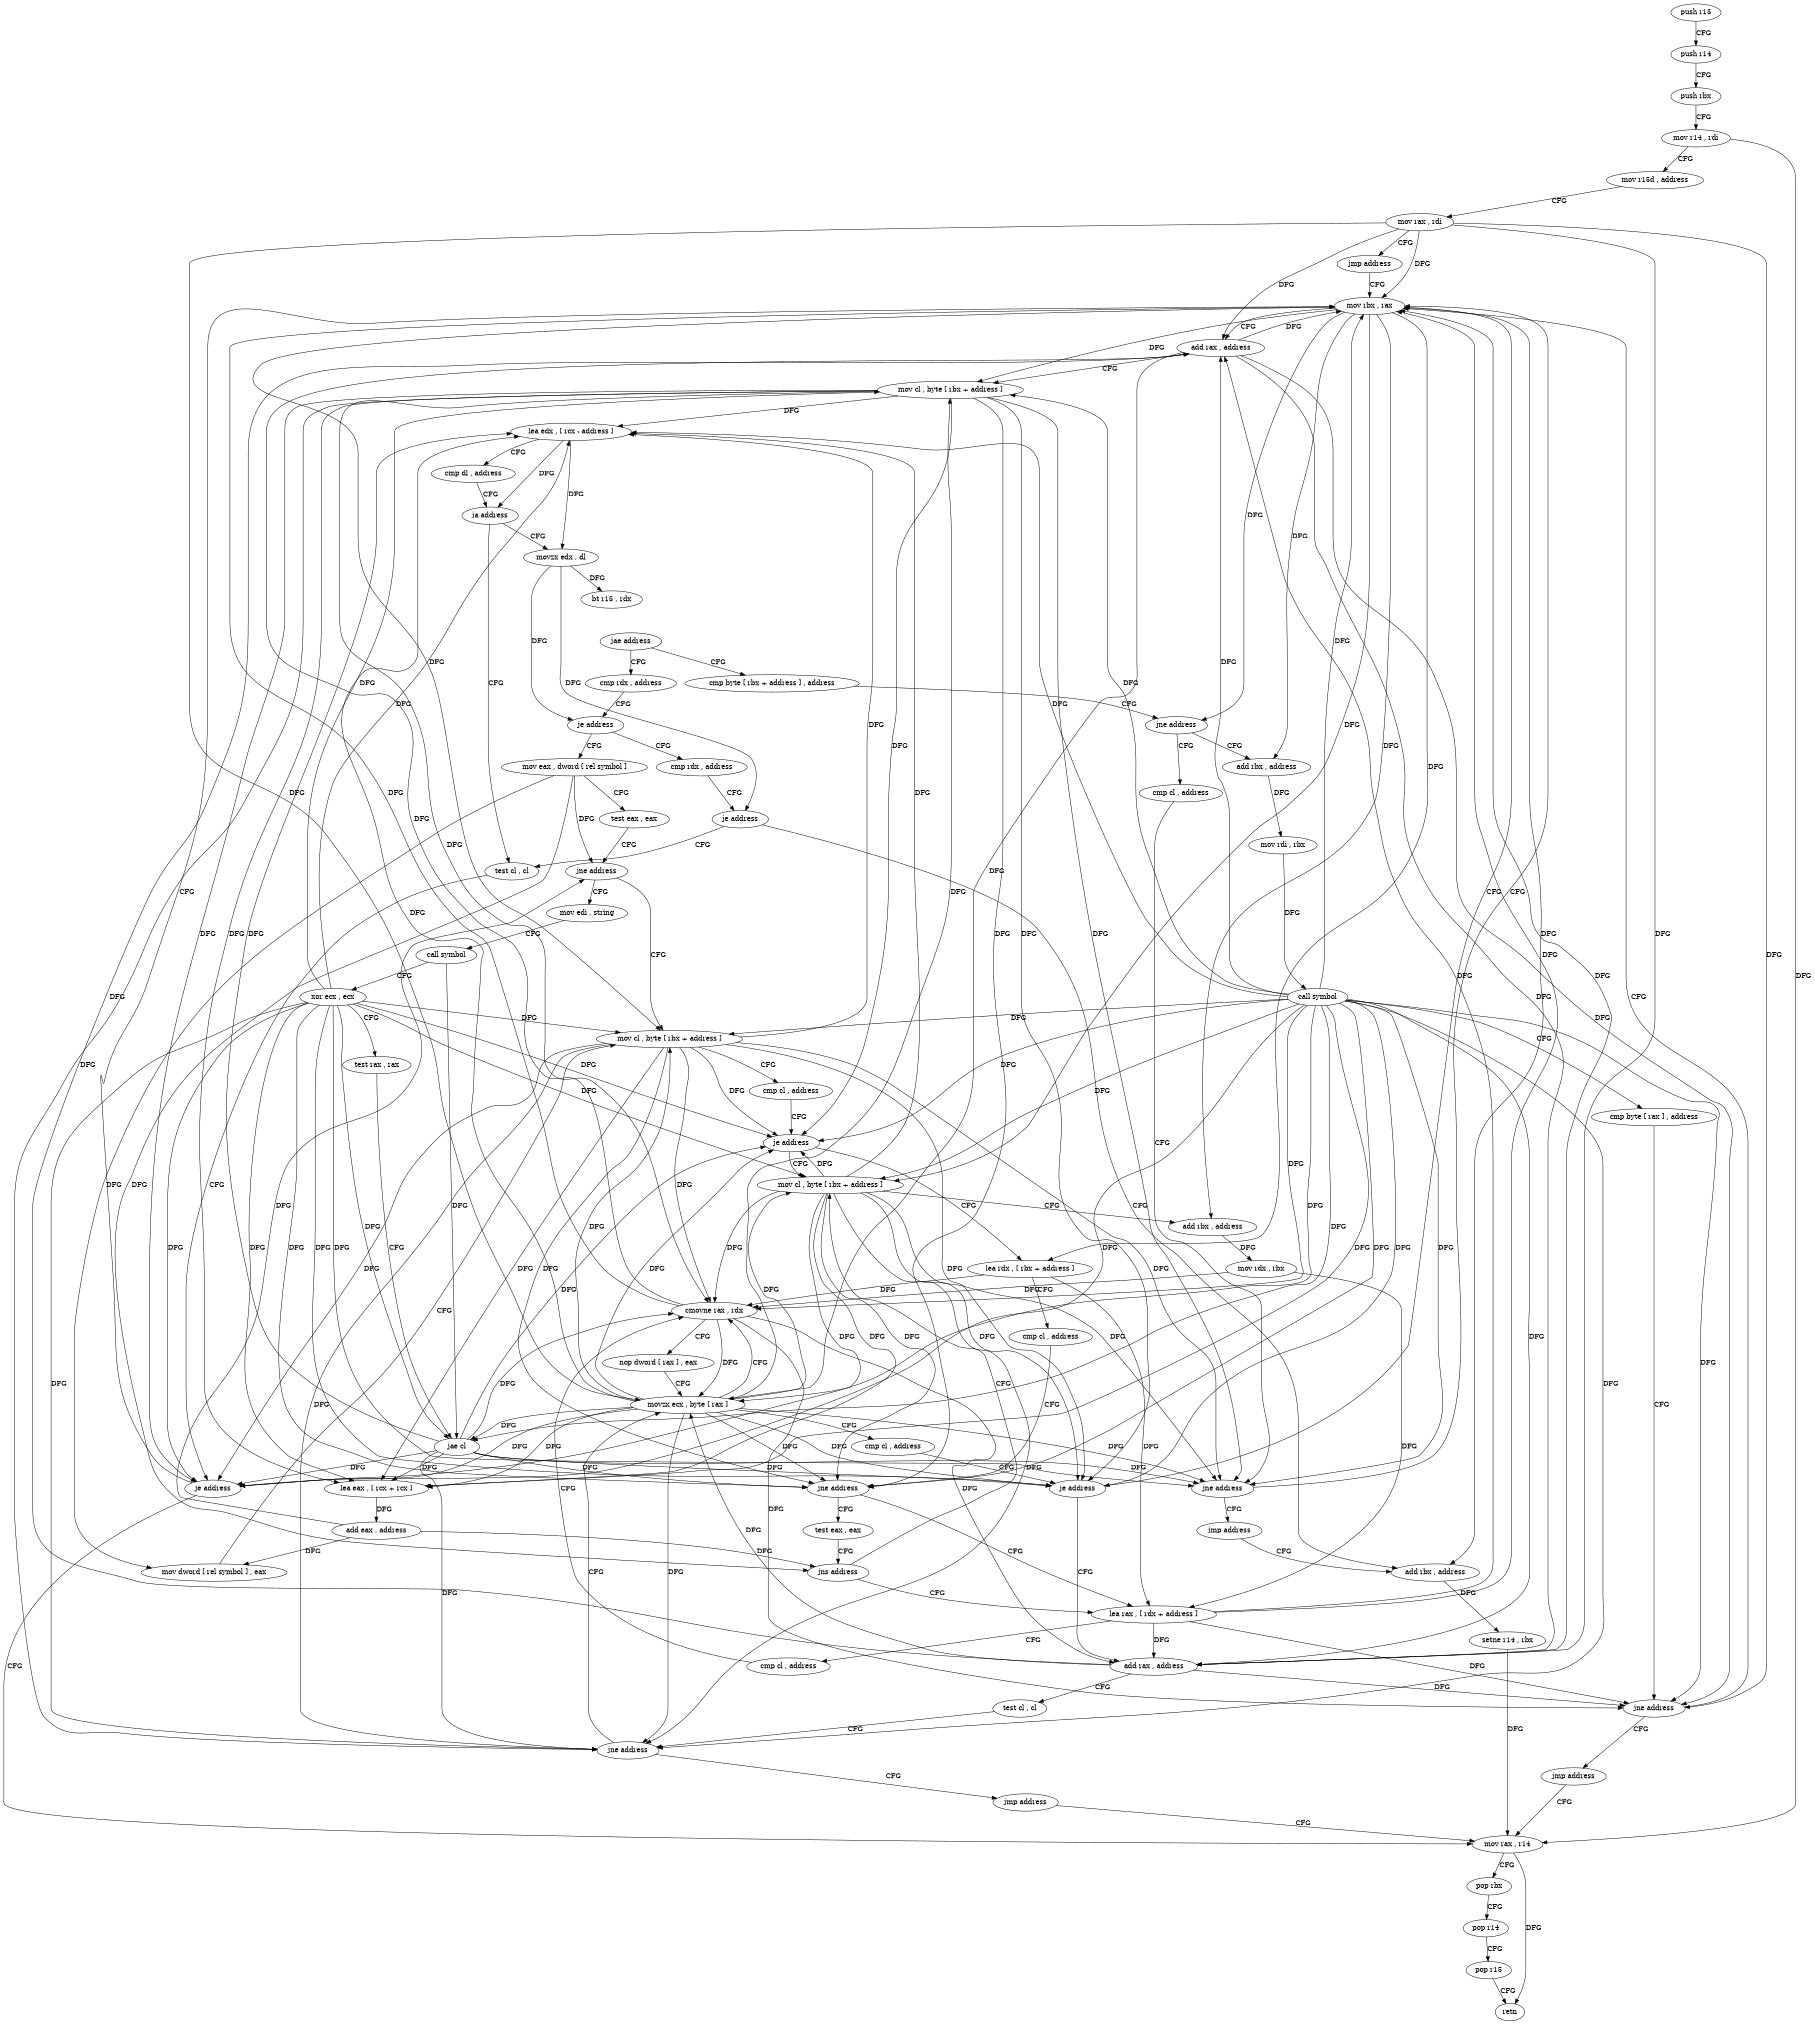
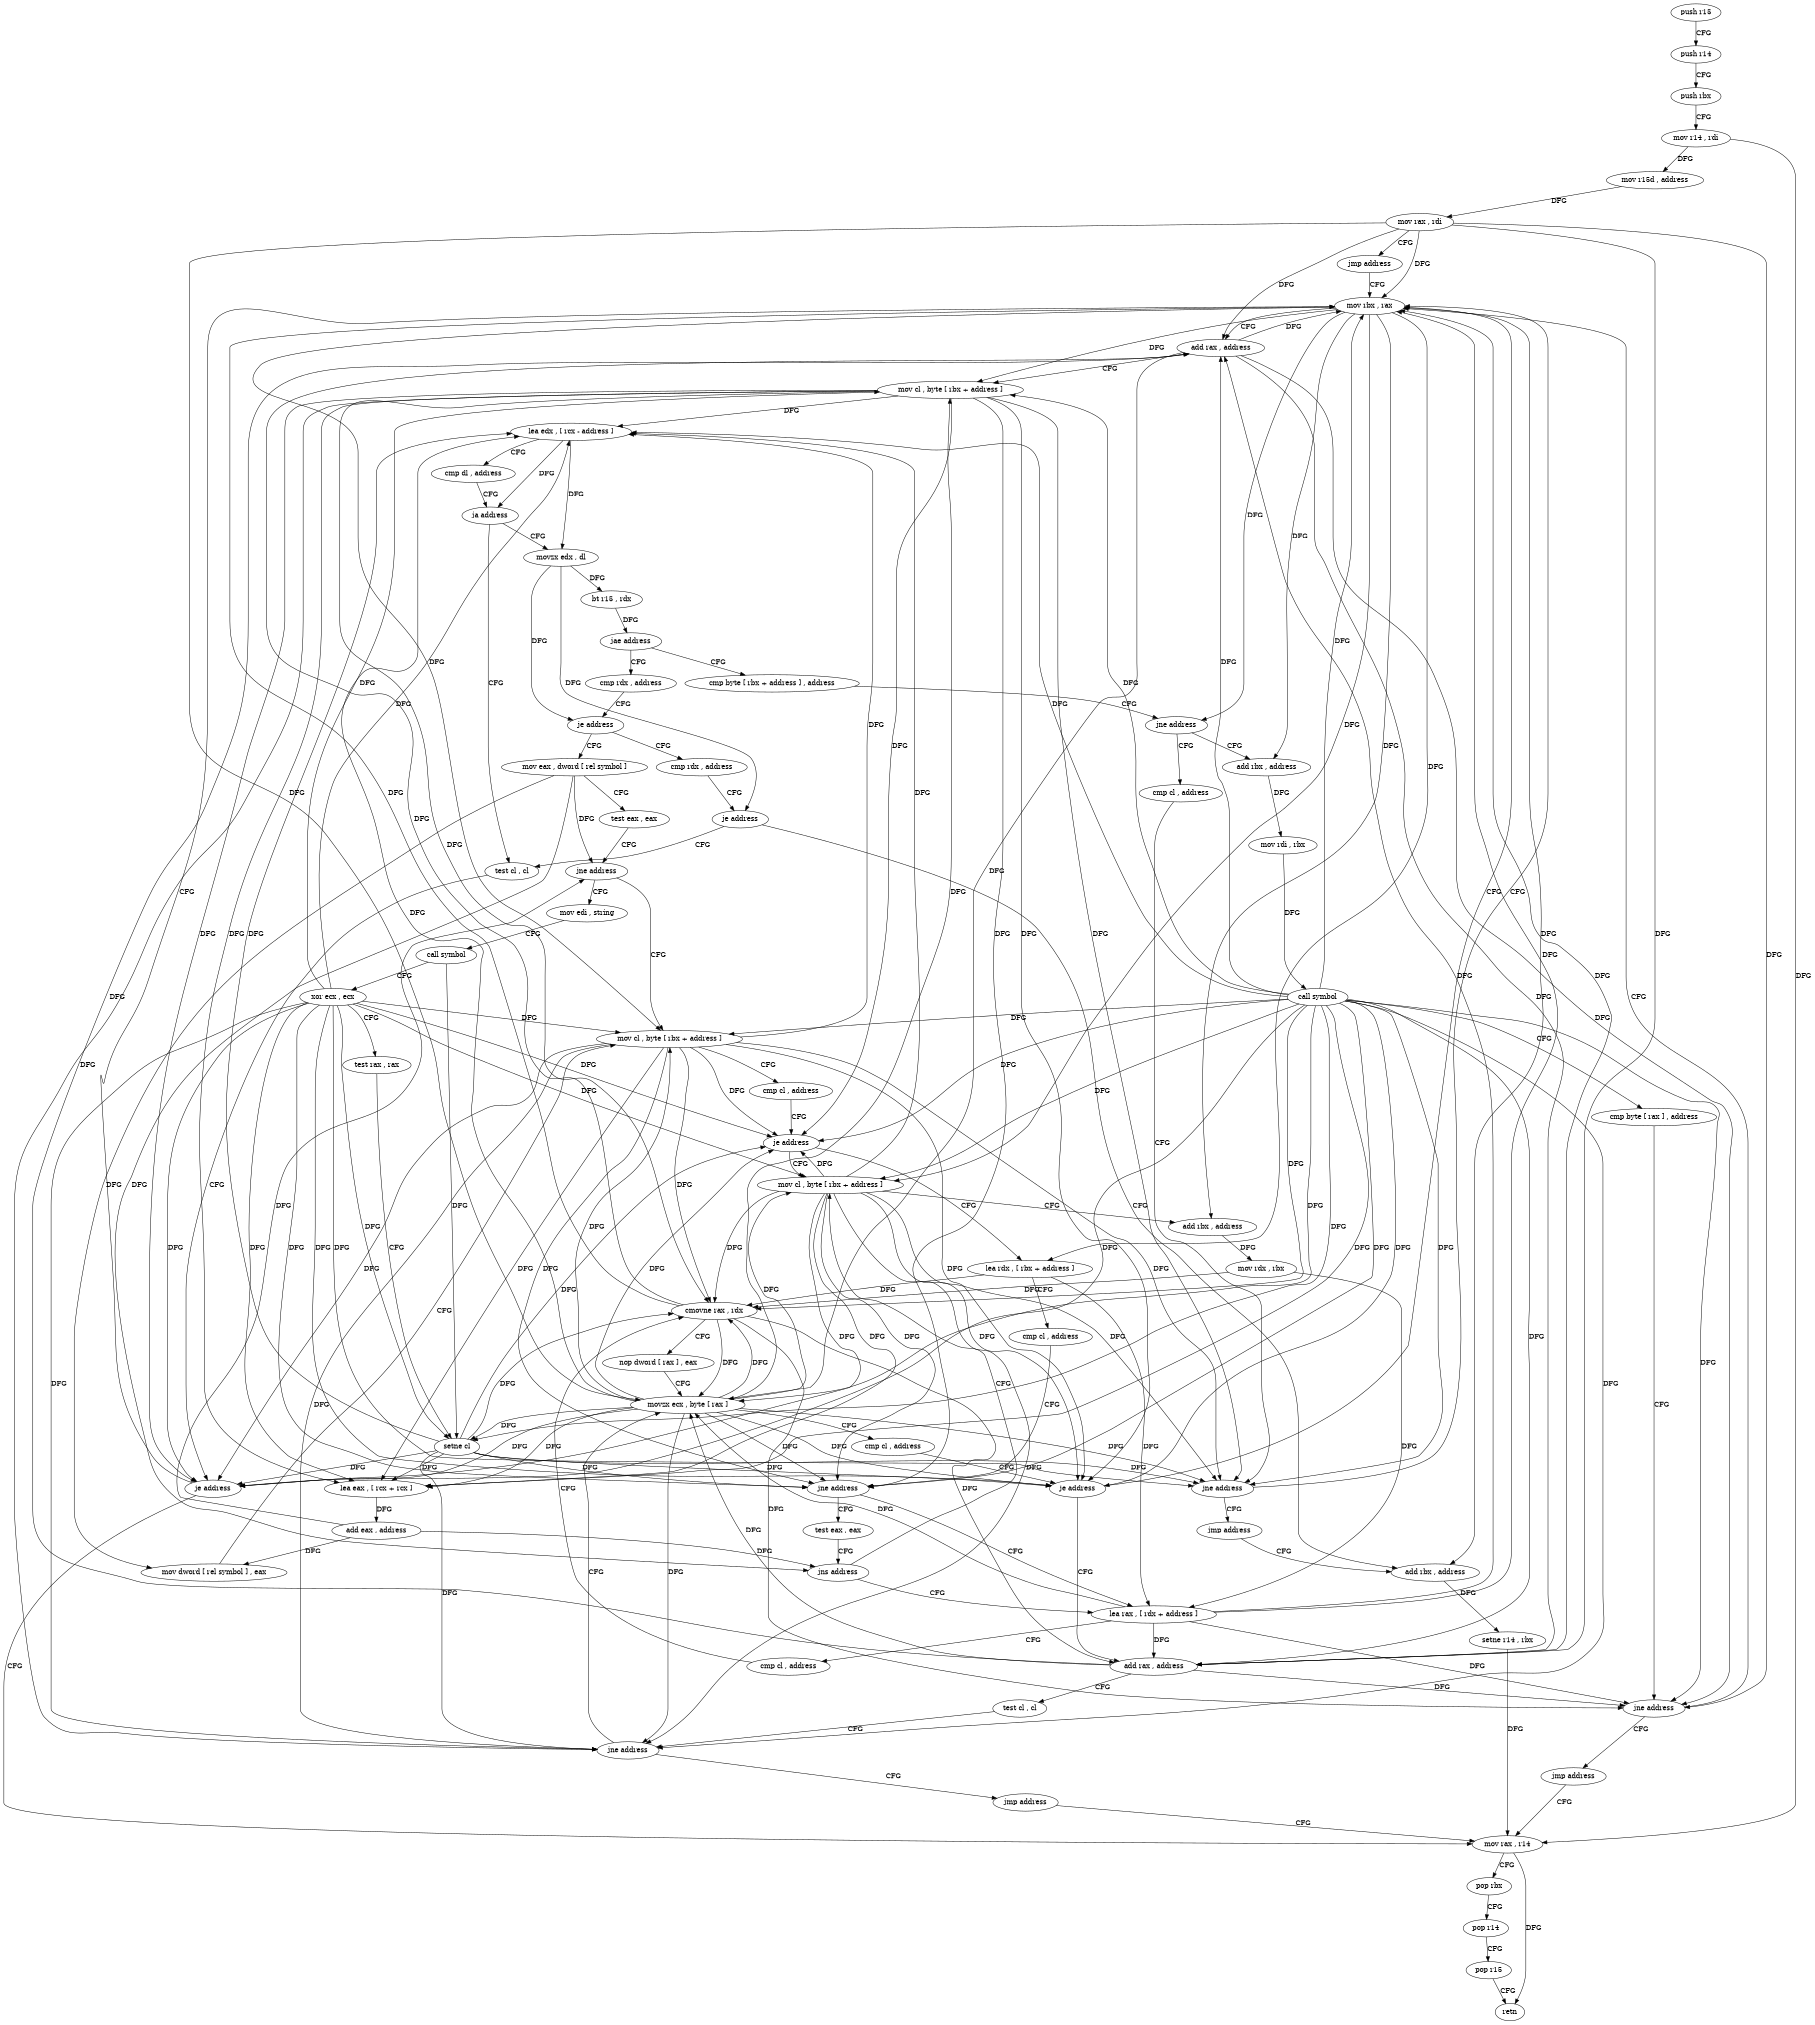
  digraph {
    n1 [label="push r15"]
    n2 [label="push r14"]
    n3 [label="push rbx"]
    n4 [label="mov r14 , rdi"]
    n5 [label="mov r15d , address"]
    n6 [label="mov rax , r14"]
    n7 [label="mov rax , rdi"]
    n8 [label="pop rbx"]
    n9 [label=retn]
    n10 [label="jmp address"]
    n11 [label="mov rbx , rax"]
    n12 [label="add rax , address"]
    n13 [label="jne address"]
    n14 [label="add rax , address"]
    n15 [label="movzx ecx , byte [ rax ]"]
    n16 [label="mov cl , byte [ rbx + address ]"]
    n17 [label="jne address"]
    n18 [label="add rbx , address"]
    n19 [label="mov cl , byte [ rbx + address ]"]
    n20 [label="add rbx , address"]
    n21 [label="mov cl , byte [ rbx + address ]"]
    n22 [label="lea rdx , [ rbx + address ]"]
    n23 [label="add rbx , address"]
    n24 [label="jmp address"]
    n25 [label="test cl , cl"]
    n26 [label="lea edx , [ rcx - address ]"]
    n27 [label="je address"]
    n28 [label="jne address"]
    n29 [label="je address"]
    n30 [label="lea eax , [ rcx + rcx ]"]
    n31 [label="jne address"]
    n32 [label="jne address"]
    n33 [label="cmovne rax , rdx"]
    n34 [label="je address"]
-   n35 [label="jae cl"]
+   n35 [label="setne cl"]
    n36 [label="cmp cl , address"]
    n37 [label="cmp cl , address"]
    n38 [label="mov rdi , rbx"]
    n39 [label="cmp cl , address"]
    n40 [label="setne r14 , rbx"]
    n41 [label="lea rax , [ rdx + address ]"]
    n42 [label="cmp cl , address"]
    n43 [label="mov rdx , rbx"]
    n44 [label="cmp dl , address"]
    n45 [label="ja address"]
    n46 [label="movzx edx , dl"]
    n47 [label="jmp address"]
    n48 [label="add eax , address"]
    n49 [label="test eax , eax"]
    n50 [label="jmp address"]
    n51 [label="nop dword [ rax ] , eax"]
    n52 [label="test cl , cl"]
    n53 [label="bt r15 , rdx"]
    n54 [label="je address"]
    n55 [label="je address"]
    n56 [label="jae address"]
    n57 [label="mov eax , dword [ rel symbol ]"]
    n58 [label="cmp rdx , address"]
    n59 [label="pop r14"]
    n60 [label="cmp rdx , address"]
    n61 [label="cmp byte [ rbx + address ] , address"]
    n62 [label="pop r15"]
    n63 [label="test eax , eax"]
    n64 [label="jne address"]
    n65 [label="mov dword [ rel symbol ] , eax"]
    n66 [label="jns address"]
    n67 [label="mov edi , string"]
    n68 [label="call symbol"]
    n69 [label="call symbol"]
    n70 [label="xor ecx , ecx"]
    n71 [label="cmp byte [ rax ] , address"]
    n72 [label="cmp cl , address"]
    n73 [label="test rax , rax"]
    n1 -> n2 [label=CFG]
    n2 -> n3 [label=CFG]
    n3 -> n4 [label=CFG]
-   n4 -> n5 [label=CFG]
+   n4 -> n5 [label=DFG]
    n4 -> n6 [label=DFG]
-   n5 -> n7 [label=CFG]
+   n5 -> n7 [label=DFG]
    n6 -> n8 [label=CFG]
    n6 -> n9 [label=DFG]
    n7 -> n10 [label=CFG]
    n7 -> n11 [label=DFG]
    n7 -> n12 [label=DFG]
    n7 -> n13 [label=DFG]
    n7 -> n14 [label=DFG]
    n7 -> n15 [label=DFG]
    n8 -> n59 [label=CFG]
    n10 -> n11 [label=CFG]
    n11 -> n12 [label=CFG]
    n11 -> n16 [label=DFG]
    n11 -> n17 [label=DFG]
    n11 -> n18 [label=DFG]
    n11 -> n19 [label=DFG]
    n11 -> n20 [label=DFG]
    n11 -> n21 [label=DFG]
    n11 -> n22 [label=DFG]
    n11 -> n23 [label=DFG]
    n12 -> n11 [label=DFG]
    n12 -> n13 [label=DFG]
    n12 -> n14 [label=DFG]
    n12 -> n15 [label=DFG]
    n12 -> n16 [label=CFG]
    n13 -> n11 [label=CFG]
    n13 -> n24 [label=CFG]
    n14 -> n11 [label=DFG]
    n14 -> n12 [label=DFG]
    n14 -> n13 [label=DFG]
    n14 -> n15 [label=DFG]
    n14 -> n25 [label=CFG]
    n15 -> n16 [label=DFG]
    n15 -> n19 [label=DFG]
    n15 -> n21 [label=DFG]
    n15 -> n26 [label=DFG]
    n15 -> n27 [label=DFG]
    n15 -> n28 [label=DFG]
    n15 -> n29 [label=DFG]
    n15 -> n30 [label=DFG]
    n15 -> n31 [label=DFG]
    n15 -> n32 [label=DFG]
-   n15 -> n33 [label=CFG]
+   n15 -> n33 [label=DFG]
    n15 -> n34 [label=DFG]
    n15 -> n35 [label=DFG]
    n15 -> n36 [label=CFG]
    n16 -> n26 [label=DFG]
    n16 -> n27 [label=DFG]
    n16 -> n28 [label=DFG]
    n16 -> n29 [label=DFG]
    n16 -> n30 [label=DFG]
    n16 -> n31 [label=DFG]
    n16 -> n32 [label=DFG]
    n16 -> n33 [label=DFG]
    n16 -> n34 [label=DFG]
    n17 -> n18 [label=CFG]
    n17 -> n37 [label=CFG]
    n18 -> n38 [label=DFG]
    n19 -> n26 [label=DFG]
    n19 -> n27 [label=DFG]
    n19 -> n28 [label=DFG]
    n19 -> n29 [label=DFG]
    n19 -> n30 [label=DFG]
    n19 -> n31 [label=DFG]
    n19 -> n32 [label=DFG]
    n19 -> n33 [label=DFG]
    n19 -> n34 [label=DFG]
    n19 -> n39 [label=CFG]
    n20 -> n40 [label=DFG]
    n21 -> n23 [label=CFG]
    n21 -> n26 [label=DFG]
    n21 -> n27 [label=DFG]
    n21 -> n28 [label=DFG]
    n21 -> n29 [label=DFG]
    n21 -> n30 [label=DFG]
    n21 -> n31 [label=DFG]
    n21 -> n32 [label=DFG]
    n21 -> n33 [label=DFG]
    n21 -> n34 [label=DFG]
    n22 -> n33 [label=DFG]
    n22 -> n41 [label=DFG]
    n22 -> n42 [label=CFG]
    n23 -> n43 [label=DFG]
    n24 -> n6 [label=CFG]
    n25 -> n32 [label=CFG]
    n26 -> n44 [label=CFG]
    n26 -> n45 [label=DFG]
    n26 -> n46 [label=DFG]
    n27 -> n6 [label=CFG]
    n27 -> n11 [label=CFG]
    n28 -> n11 [label=CFG]
    n28 -> n47 [label=CFG]
    n29 -> n21 [label=CFG]
    n29 -> n22 [label=CFG]
    n30 -> n48 [label=DFG]
    n31 -> n41 [label=CFG]
    n31 -> n49 [label=CFG]
    n32 -> n15 [label=CFG]
    n32 -> n50 [label=CFG]
    n33 -> n11 [label=DFG]
    n33 -> n12 [label=DFG]
    n33 -> n13 [label=DFG]
    n33 -> n14 [label=DFG]
    n33 -> n15 [label=DFG]
    n33 -> n51 [label=CFG]
    n34 -> n11 [label=CFG]
    n34 -> n14 [label=CFG]
    n35 -> n26 [label=DFG]
    n35 -> n27 [label=DFG]
    n35 -> n28 [label=DFG]
    n35 -> n29 [label=DFG]
    n35 -> n30 [label=DFG]
    n35 -> n31 [label=DFG]
    n35 -> n32 [label=DFG]
    n35 -> n33 [label=DFG]
    n35 -> n34 [label=DFG]
    n36 -> n34 [label=CFG]
    n37 -> n28 [label=CFG]
    n38 -> n68 [label=DFG]
    n39 -> n29 [label=CFG]
    n40 -> n6 [label=DFG]
    n41 -> n11 [label=DFG]
    n41 -> n12 [label=DFG]
    n41 -> n13 [label=DFG]
    n41 -> n14 [label=DFG]
+   n41 -> n15 [label=DFG]
    n41 -> n72 [label=CFG]
    n42 -> n31 [label=CFG]
    n43 -> n33 [label=DFG]
    n43 -> n41 [label=DFG]
    n44 -> n45 [label=CFG]
    n45 -> n46 [label=CFG]
    n45 -> n52 [label=CFG]
    n46 -> n53 [label=DFG]
    n46 -> n54 [label=DFG]
    n46 -> n55 [label=DFG]
    n47 -> n20 [label=CFG]
    n48 -> n64 [label=DFG]
    n48 -> n65 [label=DFG]
    n48 -> n66 [label=DFG]
    n49 -> n66 [label=CFG]
    n50 -> n6 [label=CFG]
    n51 -> n15 [label=CFG]
    n52 -> n27 [label=CFG]
+   n53 -> n56 [label=DFG]
    n54 -> n57 [label=CFG]
    n54 -> n58 [label=CFG]
    n55 -> n20 [label=CFG]
    n55 -> n52 [label=CFG]
    n56 -> n60 [label=CFG]
    n56 -> n61 [label=CFG]
    n57 -> n63 [label=CFG]
    n57 -> n64 [label=DFG]
    n57 -> n65 [label=DFG]
    n57 -> n66 [label=DFG]
    n58 -> n55 [label=CFG]
    n59 -> n62 [label=CFG]
    n60 -> n54 [label=CFG]
    n61 -> n17 [label=CFG]
    n62 -> n9 [label=CFG]
    n63 -> n64 [label=CFG]
    n64 -> n19 [label=CFG]
    n64 -> n67 [label=CFG]
    n65 -> n19 [label=CFG]
    n66 -> n21 [label=CFG]
    n66 -> n41 [label=CFG]
    n67 -> n69 [label=CFG]
    n68 -> n11 [label=DFG]
    n68 -> n12 [label=DFG]
    n68 -> n13 [label=DFG]
    n68 -> n14 [label=DFG]
    n68 -> n15 [label=DFG]
    n68 -> n16 [label=DFG]
    n68 -> n19 [label=DFG]
    n68 -> n21 [label=DFG]
    n68 -> n26 [label=DFG]
    n68 -> n27 [label=DFG]
    n68 -> n28 [label=DFG]
    n68 -> n29 [label=DFG]
    n68 -> n30 [label=DFG]
    n68 -> n31 [label=DFG]
    n68 -> n32 [label=DFG]
    n68 -> n33 [label=DFG]
    n68 -> n34 [label=DFG]
    n68 -> n35 [label=DFG]
    n68 -> n71 [label=CFG]
    n69 -> n35 [label=DFG]
    n69 -> n70 [label=CFG]
    n70 -> n16 [label=DFG]
    n70 -> n19 [label=DFG]
    n70 -> n21 [label=DFG]
    n70 -> n26 [label=DFG]
    n70 -> n27 [label=DFG]
    n70 -> n28 [label=DFG]
    n70 -> n29 [label=DFG]
    n70 -> n30 [label=DFG]
    n70 -> n31 [label=DFG]
    n70 -> n32 [label=DFG]
    n70 -> n34 [label=DFG]
    n70 -> n35 [label=DFG]
    n70 -> n73 [label=CFG]
    n71 -> n13 [label=CFG]
    n72 -> n33 [label=CFG]
    n73 -> n35 [label=CFG]
  }
